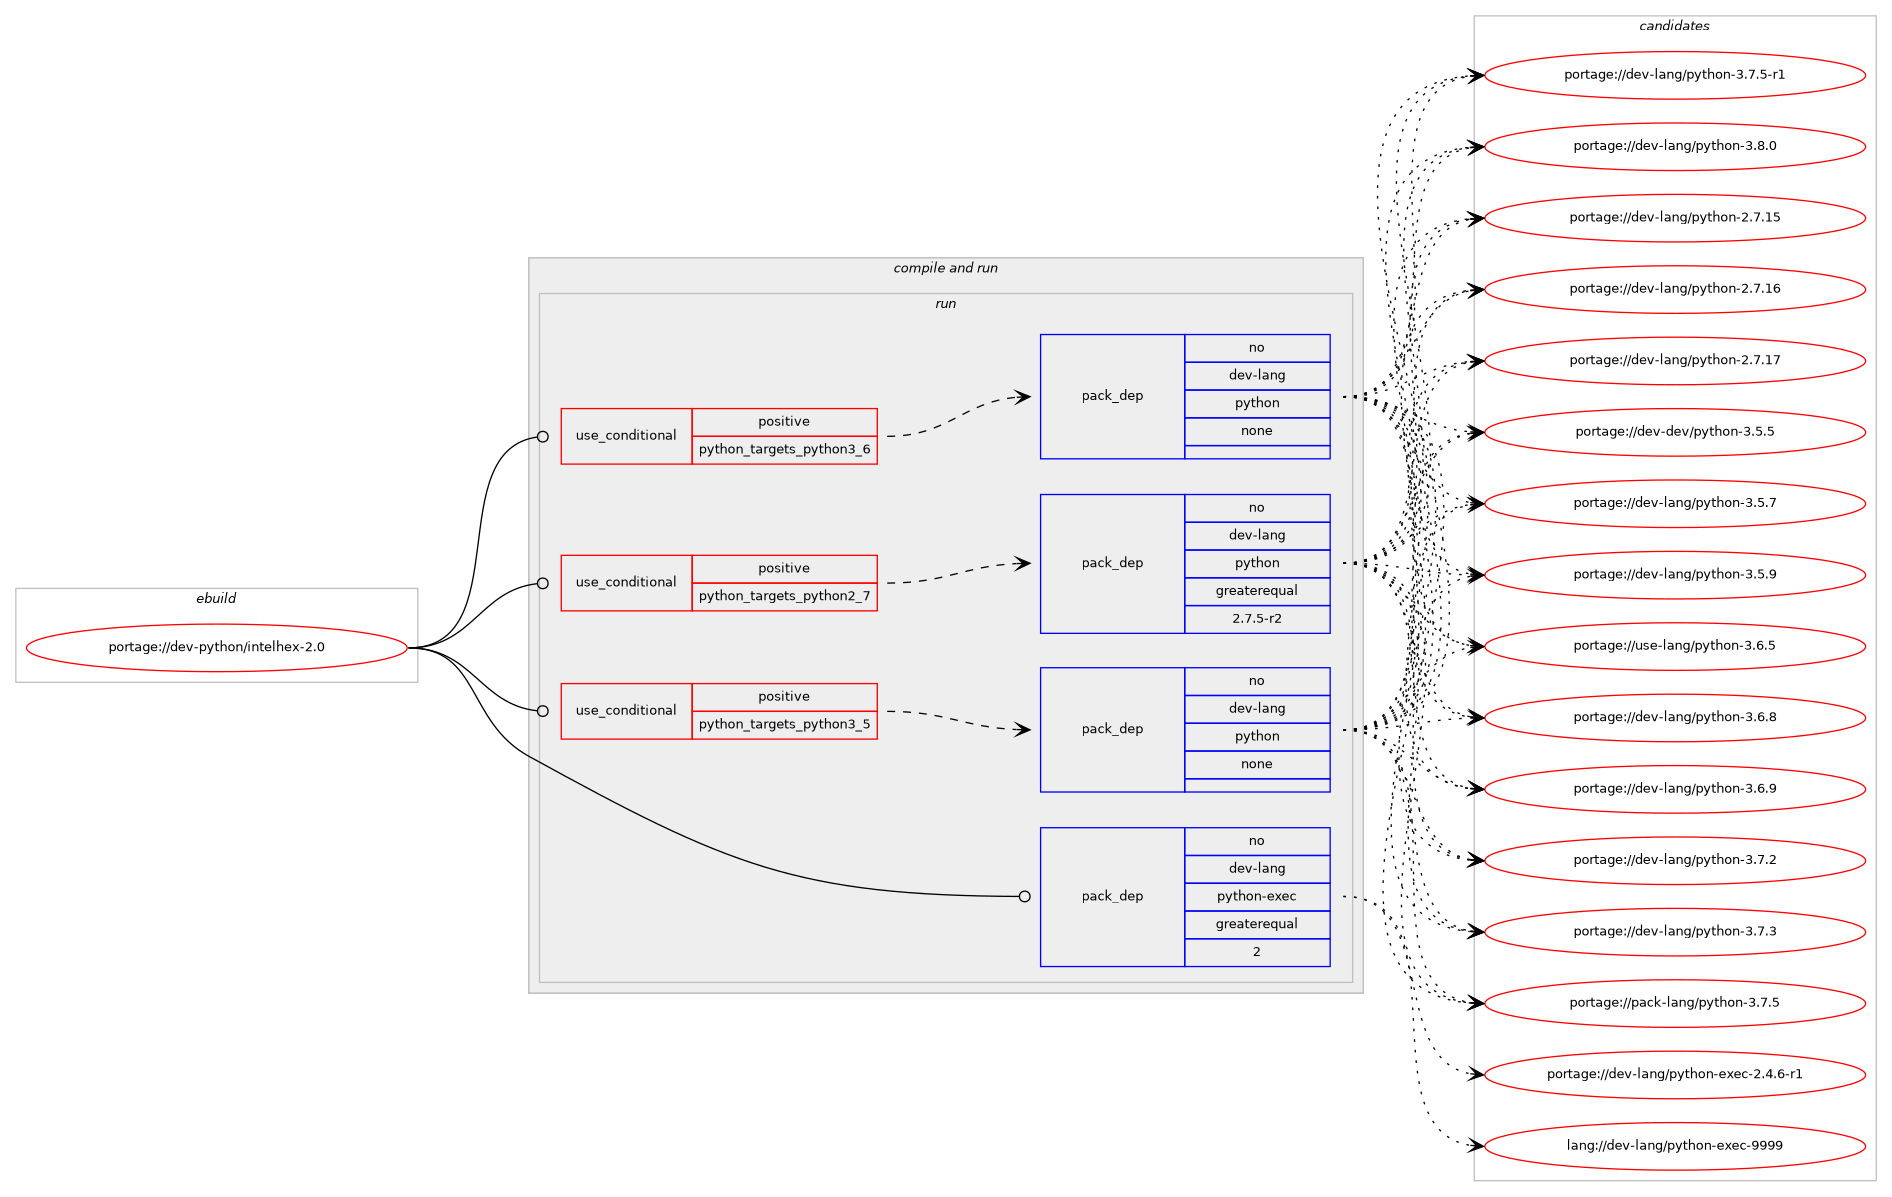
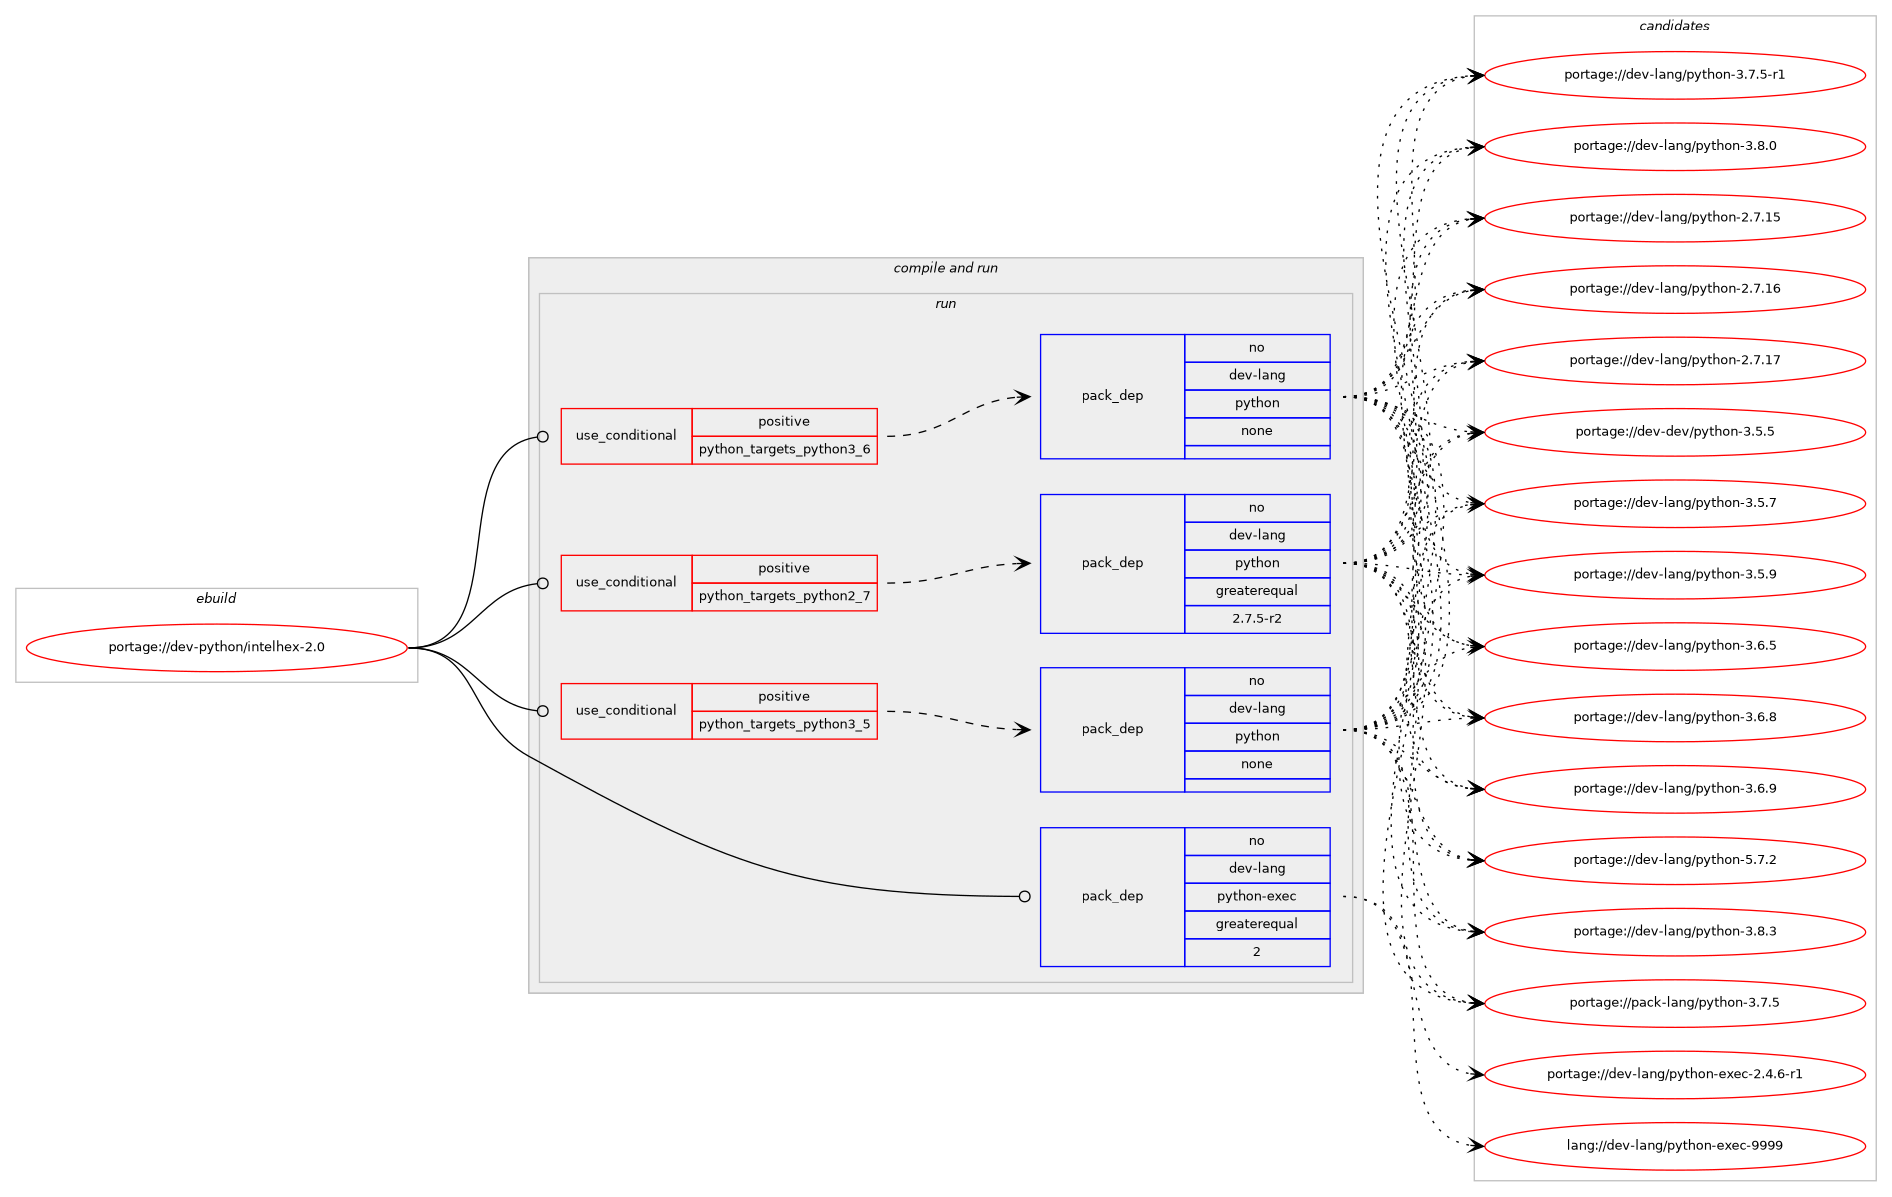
  digraph {
    compound=true
    concentrate=true
    fontname=Helvetica
    fontsize=10
    newrank=true
    rankdir=LR
    ranksep=1.5
    node [color=red fontname=Helvetica fontsize=10]
    edge [arrowhead=vee headport=w style=dotted tailport=e weight=100]
    n1 [label="portage://dev-python/intelhex-2.0" width=4]
    n2 [color=blue label=<<TABLE BORDER="0" CELLBORDER="1" CELLSPACING="0" CELLPADDING="4" WIDTH="220"><TR><TD ROWSPAN="6" CELLPADDING="30">pack_dep</TD></TR><TR><TD WIDTH="110">no</TD></TR><TR><TD>dev-lang</TD></TR><TR><TD>python</TD></TR><TR><TD>greaterequal</TD></TR><TR><TD>2.7.5-r2</TD></TR></TABLE>> shape=none]
    n3 [label=<<TABLE BORDER="0" CELLBORDER="1" CELLSPACING="0" CELLPADDING="4"><TR><TD ROWSPAN="3" CELLPADDING="10">use_conditional</TD></TR><TR><TD>positive</TD></TR><TR><TD>python_targets_python2_7</TD></TR></TABLE>> shape=none]
    n4 [color=blue label=<<TABLE BORDER="0" CELLBORDER="1" CELLSPACING="0" CELLPADDING="4" WIDTH="220"><TR><TD ROWSPAN="6" CELLPADDING="30">pack_dep</TD></TR><TR><TD WIDTH="110">no</TD></TR><TR><TD>dev-lang</TD></TR><TR><TD>python</TD></TR><TR><TD>none</TD></TR><TR><TD></TD></TR></TABLE>> shape=none]
    n5 [label=<<TABLE BORDER="0" CELLBORDER="1" CELLSPACING="0" CELLPADDING="4"><TR><TD ROWSPAN="3" CELLPADDING="10">use_conditional</TD></TR><TR><TD>positive</TD></TR><TR><TD>python_targets_python3_5</TD></TR></TABLE>> shape=none]
    n6 [color=blue label=<<TABLE BORDER="0" CELLBORDER="1" CELLSPACING="0" CELLPADDING="4" WIDTH="220"><TR><TD ROWSPAN="6" CELLPADDING="30">pack_dep</TD></TR><TR><TD WIDTH="110">no</TD></TR><TR><TD>dev-lang</TD></TR><TR><TD>python</TD></TR><TR><TD>none</TD></TR><TR><TD></TD></TR></TABLE>> shape=none]
    n7 [label=<<TABLE BORDER="0" CELLBORDER="1" CELLSPACING="0" CELLPADDING="4"><TR><TD ROWSPAN="3" CELLPADDING="10">use_conditional</TD></TR><TR><TD>positive</TD></TR><TR><TD>python_targets_python3_6</TD></TR></TABLE>> shape=none]
    n8 [color=blue label=<<TABLE BORDER="0" CELLBORDER="1" CELLSPACING="0" CELLPADDING="4" WIDTH="220"><TR><TD ROWSPAN="6" CELLPADDING="30">pack_dep</TD></TR><TR><TD WIDTH="110">no</TD></TR><TR><TD>dev-lang</TD></TR><TR><TD>python-exec</TD></TR><TR><TD>greaterequal</TD></TR><TR><TD>2</TD></TR></TABLE>> shape=none]
    n9 [label="portage://dev-lang/python-2.7.15" width=4]
    n10 [label="portage://dev-lang/python-2.7.16" width=4]
    n11 [label="portage://dev-lang/python-2.7.17" width=4]
    n12 [label="portage://dev-dev/python-3.5.5" width=4]
    n13 [label="portage://dev-lang/python-3.5.7" width=4]
    n14 [label="portage://dev-lang/python-3.5.9" width=4]
-   n15 [label="portage://use-lang/python-3.6.5" width=4]
+   n15 [label="portage://dev-lang/python-3.6.5" width=4]
    n16 [label="portage://dev-lang/python-3.6.8" width=4]
    n17 [label="portage://dev-lang/python-3.6.9" width=4]
-   n18 [label="portage://dev-lang/python-3.7.2" width=4]
-   n19 [label="portage://dev-lang/python-3.7.3" width=4]
+   n18 [label="portage://dev-lang/python-5.7.2" width=4]
+   n19 [label="portage://dev-lang/python-3.8.3" width=4]
    n20 [label="portage://pack-lang/python-3.7.5" width=4]
    n21 [label="portage://dev-lang/python-3.7.5-r1" width=4]
    n22 [label="portage://dev-lang/python-3.8.0" width=4]
    n23 [label="portage://dev-lang/python-exec-2.4.6-r1" width=4]
    n24 [label="lang://dev-lang/python-exec-9999" width=4]
    subgraph cluster_1 {
      color=gray
      label=<<i>ebuild</i>>
      rank=same
      n1
    }
    subgraph cluster_2 {
      color=gray
      label=<<i>dependencies</i>>
      subgraph cluster_3 {
        color=gray
        fillcolor="#eeeeee"
        label=<<i>compile</i>>
        style=filled
      }
      subgraph cluster_4 {
        color=gray
        fillcolor="#eeeeee"
        label=<<i>compile and run</i>>
        style=filled
      }
      subgraph cluster_5 {
        color=gray
        fillcolor="#eeeeee"
        label=<<i>run</i>>
        style=filled
        subgraph sub_6 {
          color=gray
          fillcolor="#eeeeee"
          label=<<i>run</i>>
          style=filled
          n3
          subgraph sub_7 {
            color=gray
            fillcolor="#eeeeee"
            label=<<i>run</i>>
            style=filled
            n2
          }
        }
        subgraph sub_8 {
          color=gray
          fillcolor="#eeeeee"
          label=<<i>run</i>>
          style=filled
          n5
          subgraph sub_9 {
            color=gray
            fillcolor="#eeeeee"
            label=<<i>run</i>>
            style=filled
            n4
          }
        }
        subgraph sub_10 {
          color=gray
          fillcolor="#eeeeee"
          label=<<i>run</i>>
          style=filled
          n7
          subgraph sub_11 {
            color=gray
            fillcolor="#eeeeee"
            label=<<i>run</i>>
            style=filled
            n6
          }
        }
        subgraph sub_12 {
          color=gray
          fillcolor="#eeeeee"
          label=<<i>run</i>>
          style=filled
          n8
        }
      }
    }
    subgraph cluster_13 {
      color=gray
      label=<<i>candidates</i>>
      rank=same
      subgraph sub_14 {
        color=black
        label=<<i>candidates</i>>
        nodesep=1
        rank=same
        n9
        n10
        n11
        n12
        n13
        n14
        n15
        n16
        n17
        n18
        n19
        n20
        n21
        n22
      }
      subgraph sub_15 {
        color=black
        label=<<i>candidates</i>>
        nodesep=1
        rank=same
        n9
        n10
        n11
        n12
        n13
        n14
        n15
        n16
        n17
        n18
        n19
        n20
        n21
        n22
      }
      subgraph sub_16 {
        color=black
        label=<<i>candidates</i>>
        nodesep=1
        rank=same
        n9
        n10
        n11
        n12
        n13
        n14
        n15
        n16
        n17
        n18
        n19
        n20
        n21
        n22
      }
      subgraph sub_17 {
        color=black
        label=<<i>candidates</i>>
        nodesep=1
        rank=same
        n23
        n24
      }
    }
    n1 -> n3 [arrowhead=odot style=solid weight=20]
    n1 -> n5 [arrowhead=odot style=solid weight=20]
    n1 -> n7 [arrowhead=odot style=solid weight=20]
    n1 -> n8 [arrowhead=odot style=solid weight=20]
    n2 -> n9
    n2 -> n10
    n2 -> n11
    n2 -> n12
    n2 -> n13
    n2 -> n14
    n2 -> n15
    n2 -> n16
    n2 -> n17
    n2 -> n18
    n2 -> n19
    n2 -> n20
    n2 -> n21
    n2 -> n22
    n3 -> n2 [style=dashed weight=20]
    n4 -> n9
    n4 -> n10
    n4 -> n11
    n4 -> n12
    n4 -> n13
    n4 -> n14
    n4 -> n15
    n4 -> n16
    n4 -> n17
    n4 -> n18
    n4 -> n19
    n4 -> n20
    n4 -> n21
    n4 -> n22
    n5 -> n4 [style=dashed weight=20]
    n6 -> n9
    n6 -> n10
    n6 -> n11
    n6 -> n12
    n6 -> n13
    n6 -> n14
    n6 -> n15
    n6 -> n16
    n6 -> n17
    n6 -> n18
    n6 -> n19
    n6 -> n20
    n6 -> n21
    n6 -> n22
    n7 -> n6 [style=dashed weight=20]
    n8 -> n23
    n8 -> n24
  }
